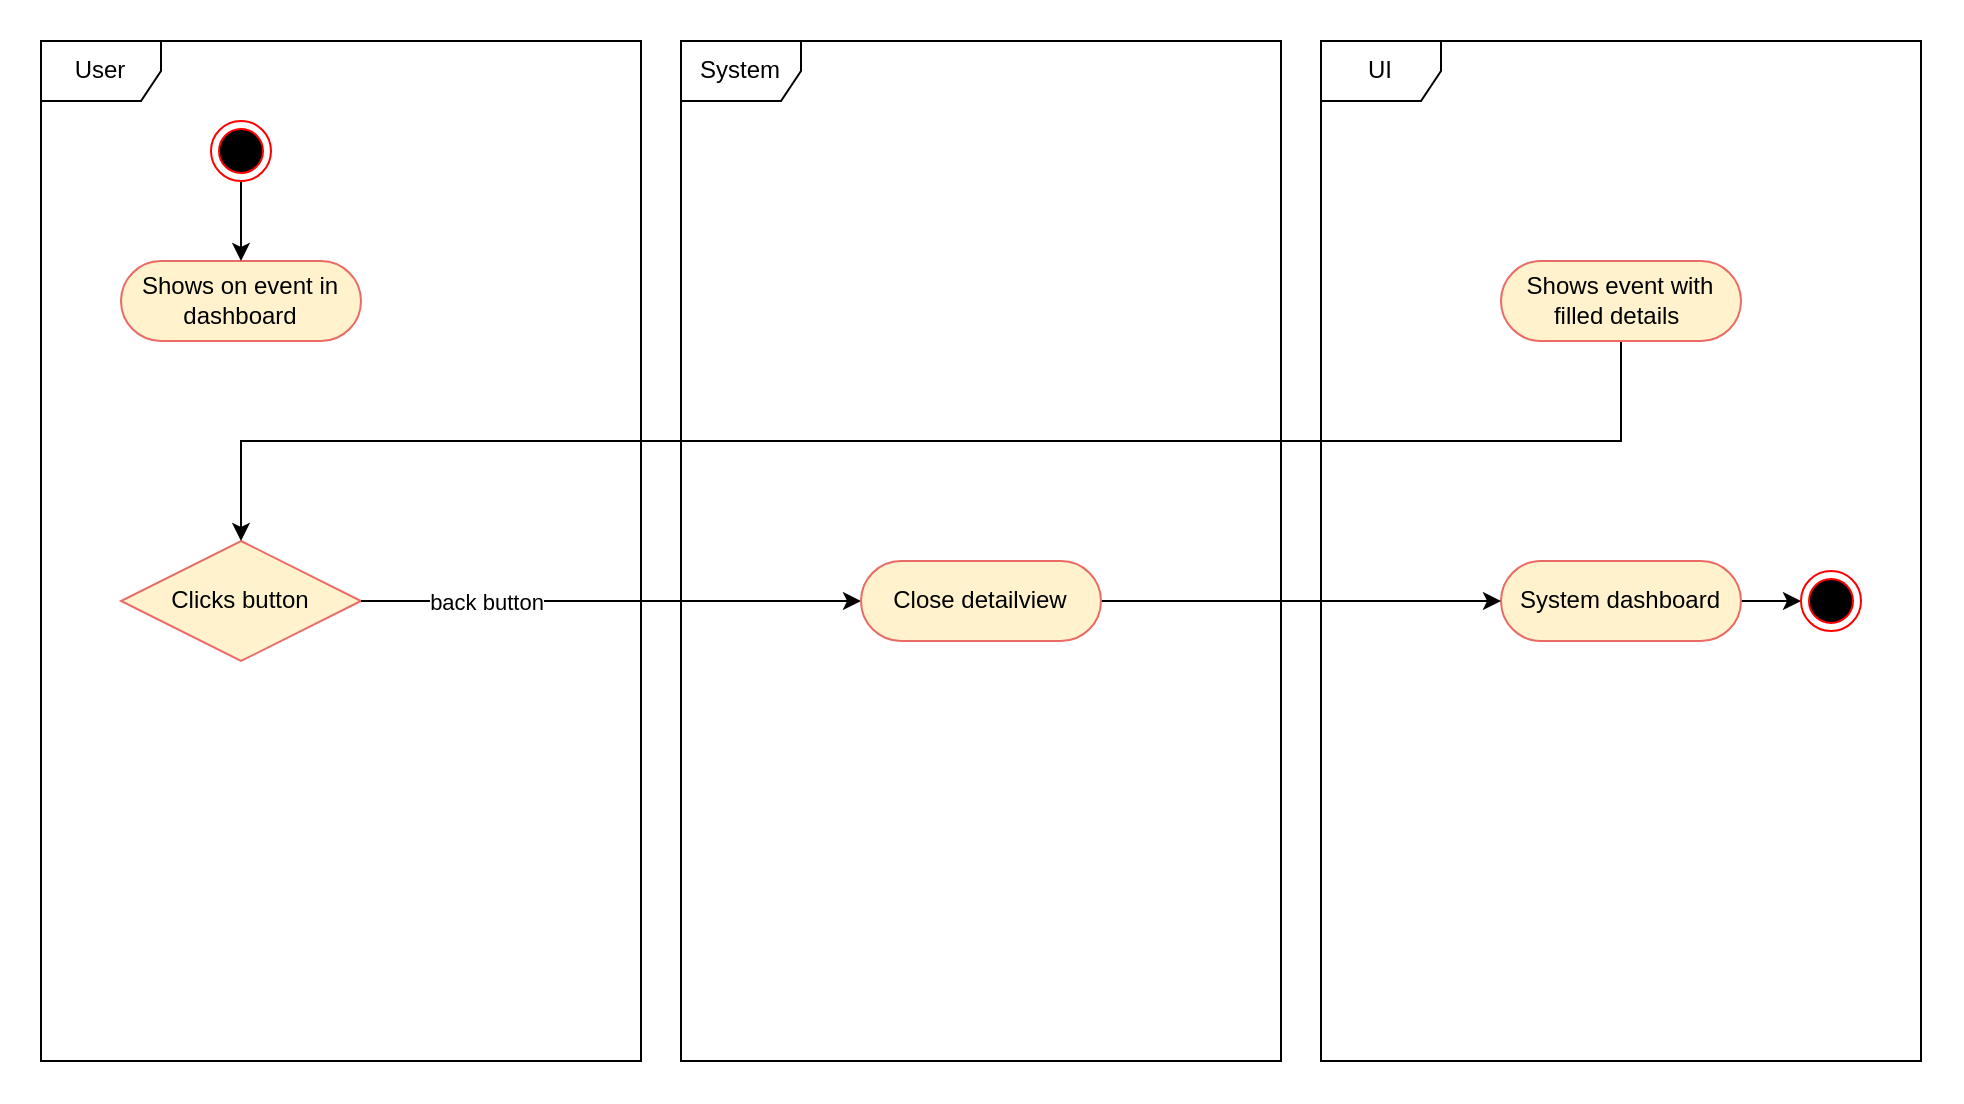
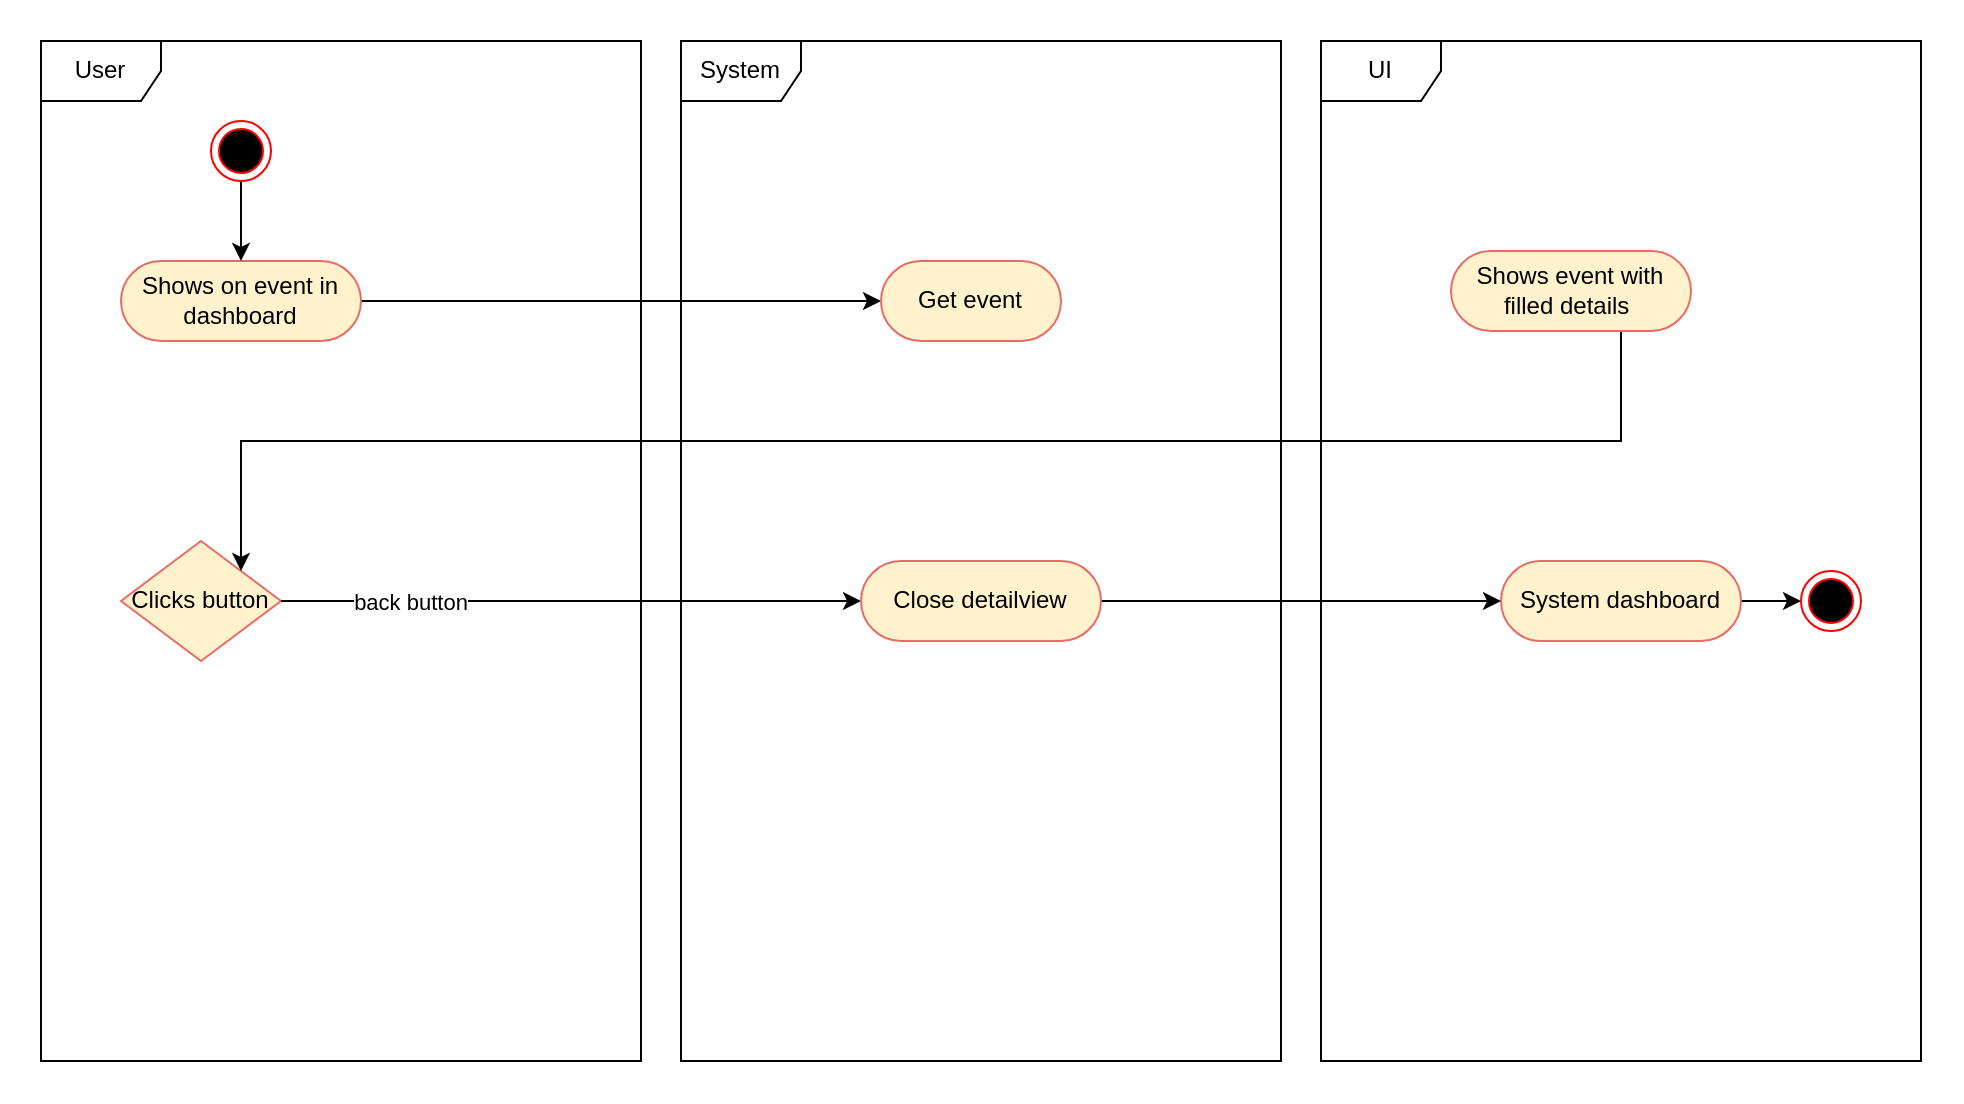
  <mxCell id="0" />
  <mxCell id="1" parent="0" />
  <mxCell id="2" value="User" style="shape=umlFrame;whiteSpace=wrap;html=1;rounded=1;" parent="1" vertex="1"><mxGeometry x="20" y="20" width="300" height="510" as="geometry" /></mxCell>
- <mxCell id="3" value="Clicks button" style="shape=rhombus;perimeter=rhombusPerimeter;whiteSpace=wrap;html=1;align=center;rounded=0;fillColor=#fff2cc;strokeColor=#EA6B66;" parent="1" vertex="1"><mxGeometry x="60" y="270" width="120" height="60" as="geometry" /></mxCell>
+ <mxCell id="3" value="Clicks button" style="shape=rhombus;perimeter=rhombusPerimeter;whiteSpace=wrap;html=1;align=center;rounded=0;fillColor=#fff2cc;strokeColor=#EA6B66;" parent="1" vertex="1"><mxGeometry x="60" y="270" width="80" height="60" as="geometry" /></mxCell>
  <mxCell id="4" value="System" style="shape=umlFrame;whiteSpace=wrap;html=1;rounded=1;" parent="1" vertex="1"><mxGeometry x="340" y="20" width="300" height="510" as="geometry" /></mxCell>
+ <mxCell id="5" style="edgeStyle=orthogonalEdgeStyle;rounded=0;orthogonalLoop=1;jettySize=auto;html=1;entryX=0;entryY=0.5;entryDx=0;entryDy=0;" parent="1" source="6" target="10" edge="1"><mxGeometry relative="1" as="geometry"><mxPoint x="370" y="150" as="targetPoint" /></mxGeometry></mxCell>
  <mxCell id="6" value="Shows on event in dashboard" style="rounded=1;whiteSpace=wrap;html=1;arcSize=50;fillColor=#fff2cc;strokeColor=#EA6B66;" parent="1" vertex="1"><mxGeometry x="60" y="130" width="120" height="40" as="geometry" /></mxCell>
  <mxCell id="7" value="UI" style="shape=umlFrame;whiteSpace=wrap;html=1;rounded=1;" parent="1" vertex="1"><mxGeometry x="660" y="20" width="300" height="510" as="geometry" /></mxCell>
  <mxCell id="8" style="edgeStyle=orthogonalEdgeStyle;rounded=0;orthogonalLoop=1;jettySize=auto;html=1;" parent="1" source="9" target="6" edge="1"><mxGeometry relative="1" as="geometry" /></mxCell>
  <mxCell id="9" value="" style="ellipse;html=1;shape=endState;fillColor=#000000;strokeColor=#ff0000;rounded=1;" parent="1" vertex="1"><mxGeometry x="105" y="60" width="30" height="30" as="geometry" /></mxCell>
+ <mxCell id="10" value="Get event" style="rounded=1;whiteSpace=wrap;html=1;arcSize=50;fillColor=#fff2cc;strokeColor=#EA6B66;" parent="1" vertex="1"><mxGeometry x="440" y="130" width="90" height="40" as="geometry" /></mxCell>
  <mxCell id="11" style="edgeStyle=orthogonalEdgeStyle;rounded=0;orthogonalLoop=1;jettySize=auto;html=1;" parent="1" source="12" target="3" edge="1"><mxGeometry relative="1" as="geometry"><Array as="points"><mxPoint x="810" y="220" /><mxPoint x="120" y="220" /></Array></mxGeometry></mxCell>
- <mxCell id="12" value="Shows event with filled details&amp;nbsp;" style="rounded=1;whiteSpace=wrap;html=1;arcSize=50;fillColor=#fff2cc;strokeColor=#EA6B66;" parent="1" vertex="1"><mxGeometry x="750" y="130" width="120" height="40" as="geometry" /></mxCell>
+ <mxCell id="12" value="Shows event with filled details&amp;nbsp;" style="rounded=1;whiteSpace=wrap;html=1;arcSize=50;fillColor=#fff2cc;strokeColor=#EA6B66;" parent="1" vertex="1"><mxGeometry x="725" y="125" width="120" height="40" as="geometry" /></mxCell>
  <mxCell id="13" style="edgeStyle=orthogonalEdgeStyle;rounded=0;orthogonalLoop=1;jettySize=auto;html=1;" parent="1" source="14" target="19" edge="1"><mxGeometry relative="1" as="geometry" /></mxCell>
  <mxCell id="14" value="System dashboard" style="rounded=1;whiteSpace=wrap;html=1;arcSize=50;fillColor=#fff2cc;strokeColor=#EA6B66;" parent="1" vertex="1"><mxGeometry x="750" y="280" width="120" height="40" as="geometry" /></mxCell>
  <mxCell id="15" style="edgeStyle=orthogonalEdgeStyle;rounded=0;orthogonalLoop=1;jettySize=auto;html=1;entryX=0;entryY=0.5;entryDx=0;entryDy=0;exitX=1;exitY=0.5;exitDx=0;exitDy=0;" parent="1" source="3" target="18" edge="1"><mxGeometry relative="1" as="geometry"><Array as="points" /></mxGeometry></mxCell>
  <mxCell id="16" value="back button" style="edgeLabel;html=1;align=center;verticalAlign=middle;resizable=0;points=[];" parent="15" vertex="1" connectable="0"><mxGeometry x="-0.894" relative="1" as="geometry"><mxPoint x="49" as="offset" /></mxGeometry></mxCell>
  <mxCell id="17" style="edgeStyle=orthogonalEdgeStyle;rounded=0;orthogonalLoop=1;jettySize=auto;html=1;" parent="1" source="18" target="14" edge="1"><mxGeometry relative="1" as="geometry" /></mxCell>
  <mxCell id="18" value="Close detailview" style="rounded=1;whiteSpace=wrap;html=1;arcSize=50;fillColor=#fff2cc;strokeColor=#EA6B66;" parent="1" vertex="1"><mxGeometry x="430" y="280" width="120" height="40" as="geometry" /></mxCell>
  <mxCell id="19" value="" style="ellipse;html=1;shape=endState;fillColor=#000000;strokeColor=#ff0000;rounded=1;" parent="1" vertex="1"><mxGeometry x="900" y="285" width="30" height="30" as="geometry" /></mxCell>
